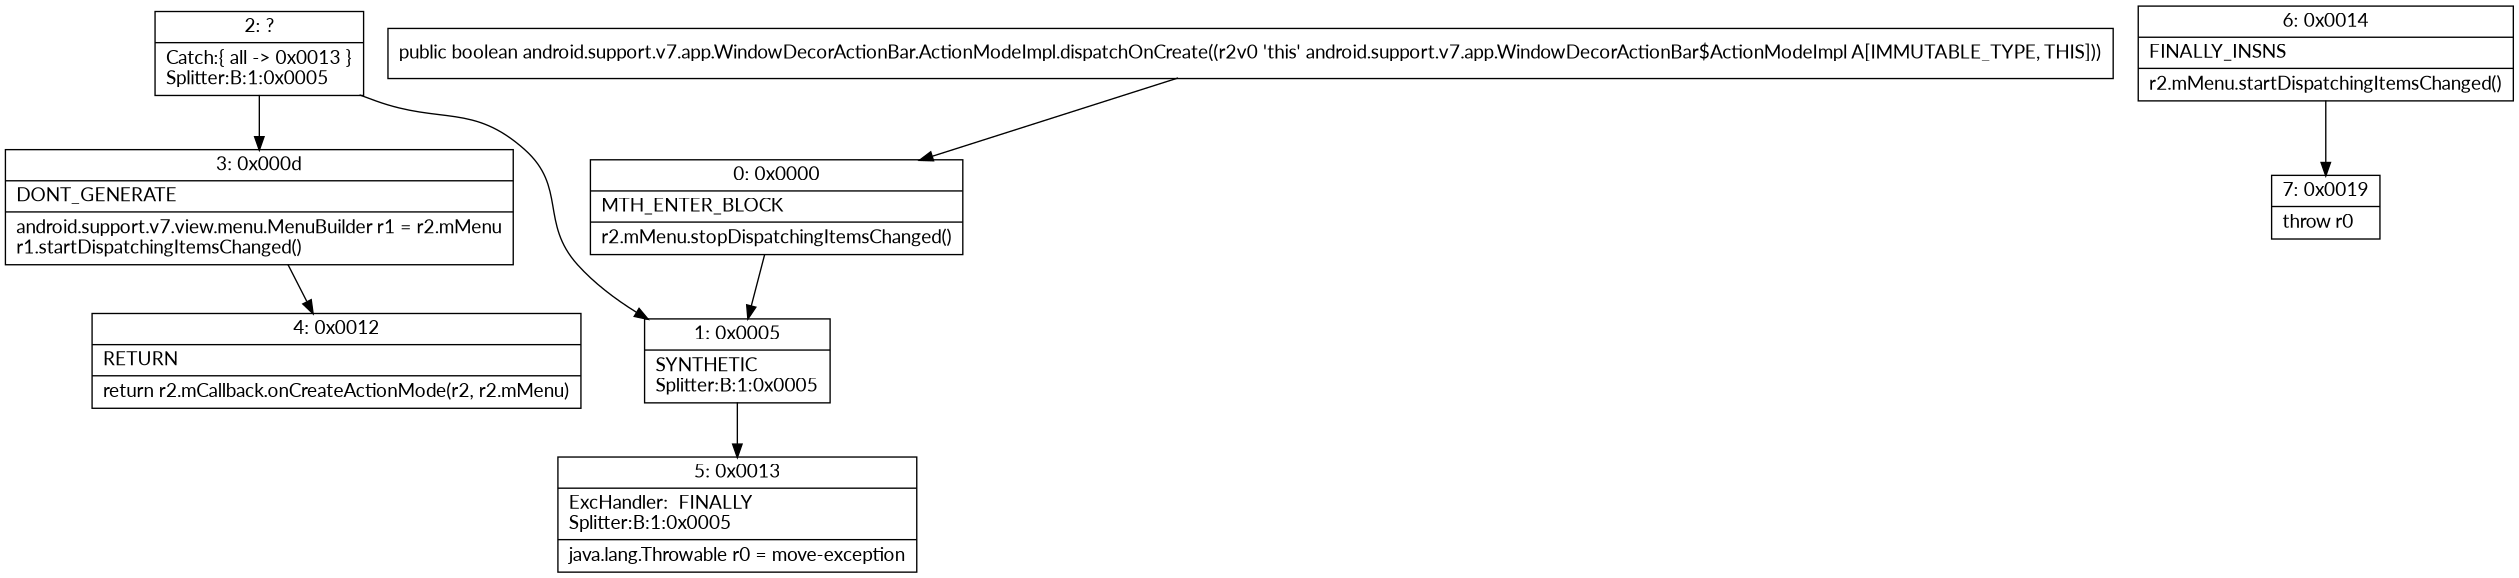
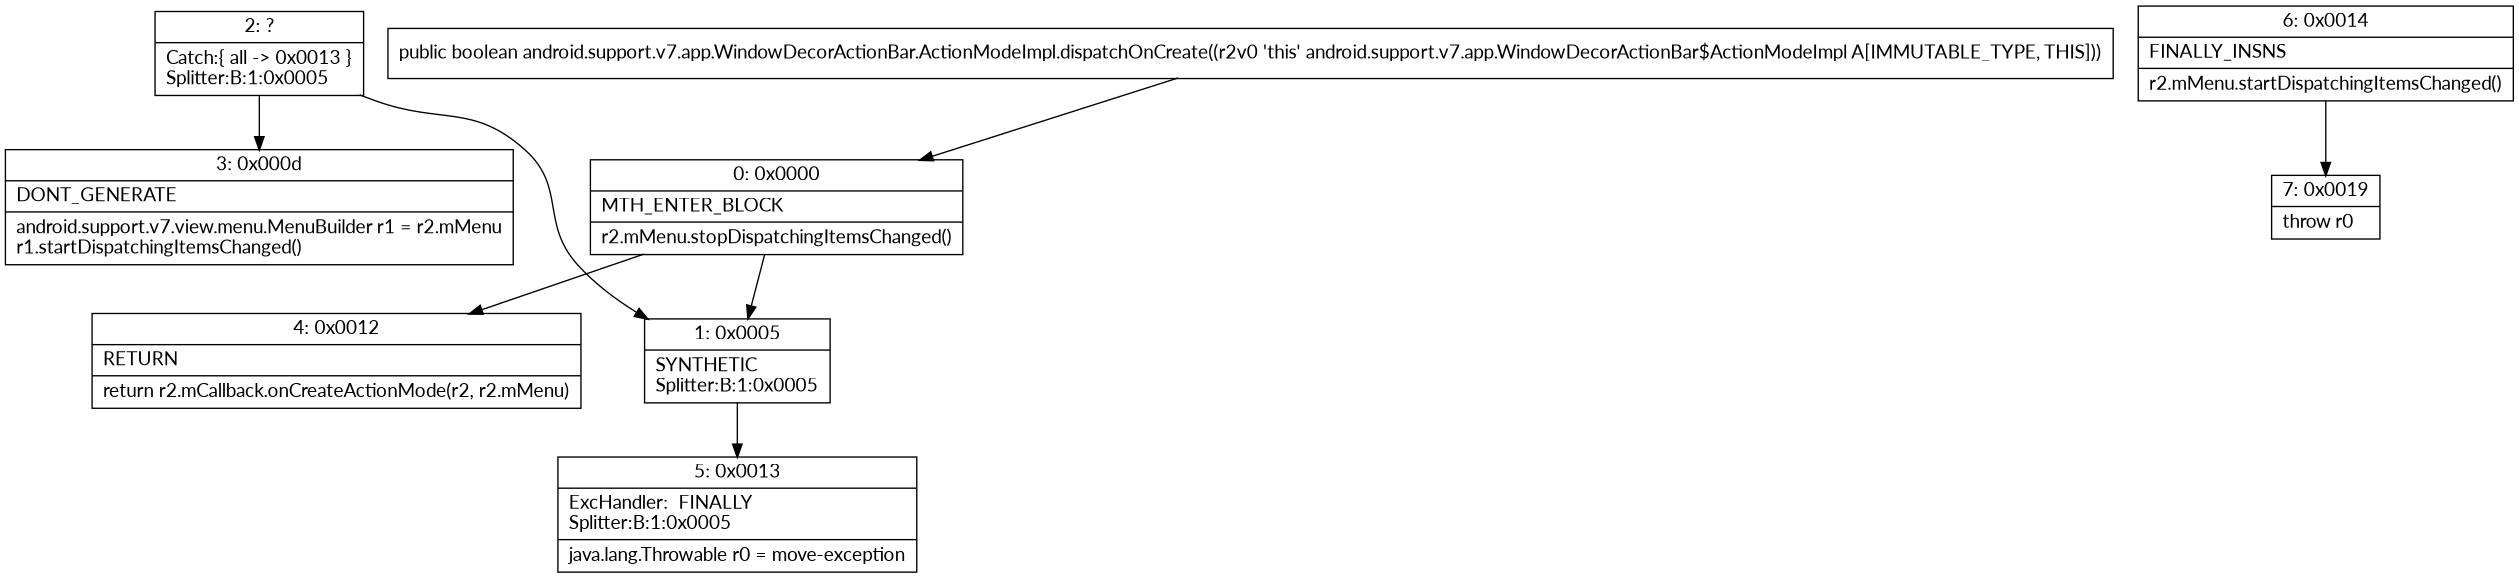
  digraph {
    fontname=Lato
    node [fontname=Lato shape=record]
    edge [fontname=Lato]
    n1 [label="{0\:\ 0x0000|MTH_ENTER_BLOCK\l|r2.mMenu.stopDispatchingItemsChanged()\l}"]
    n2 [label="{1\:\ 0x0005|SYNTHETIC\lSplitter:B:1:0x0005\l}"]
    n3 [label="{5\:\ 0x0013|ExcHandler:  FINALLY\lSplitter:B:1:0x0005\l|java.lang.Throwable r0 = move\-exception\l}"]
    n4 [label="{2\:\ ?|Catch:\{ all \-\> 0x0013 \}\lSplitter:B:1:0x0005\l}"]
    n5 [label="{3\:\ 0x000d|DONT_GENERATE\l|android.support.v7.view.menu.MenuBuilder r1 = r2.mMenu\lr1.startDispatchingItemsChanged()\l}"]
    n6 [label="{4\:\ 0x0012|RETURN\l|return r2.mCallback.onCreateActionMode(r2, r2.mMenu)\l}"]
    n7 [label="{6\:\ 0x0014|FINALLY_INSNS\l|r2.mMenu.startDispatchingItemsChanged()\l}"]
    n8 [label="{7\:\ 0x0019|throw r0\l}"]
    n9 [label="{public boolean android.support.v7.app.WindowDecorActionBar.ActionModeImpl.dispatchOnCreate((r2v0 'this' android.support.v7.app.WindowDecorActionBar$ActionModeImpl A[IMMUTABLE_TYPE, THIS])) }"]
    n1 -> n2
    n2 -> n3
    n4 -> n2
    n4 -> n5
-   n5 -> n6
+   n1 -> n6
    n7 -> n8
    n9 -> n1
  }
